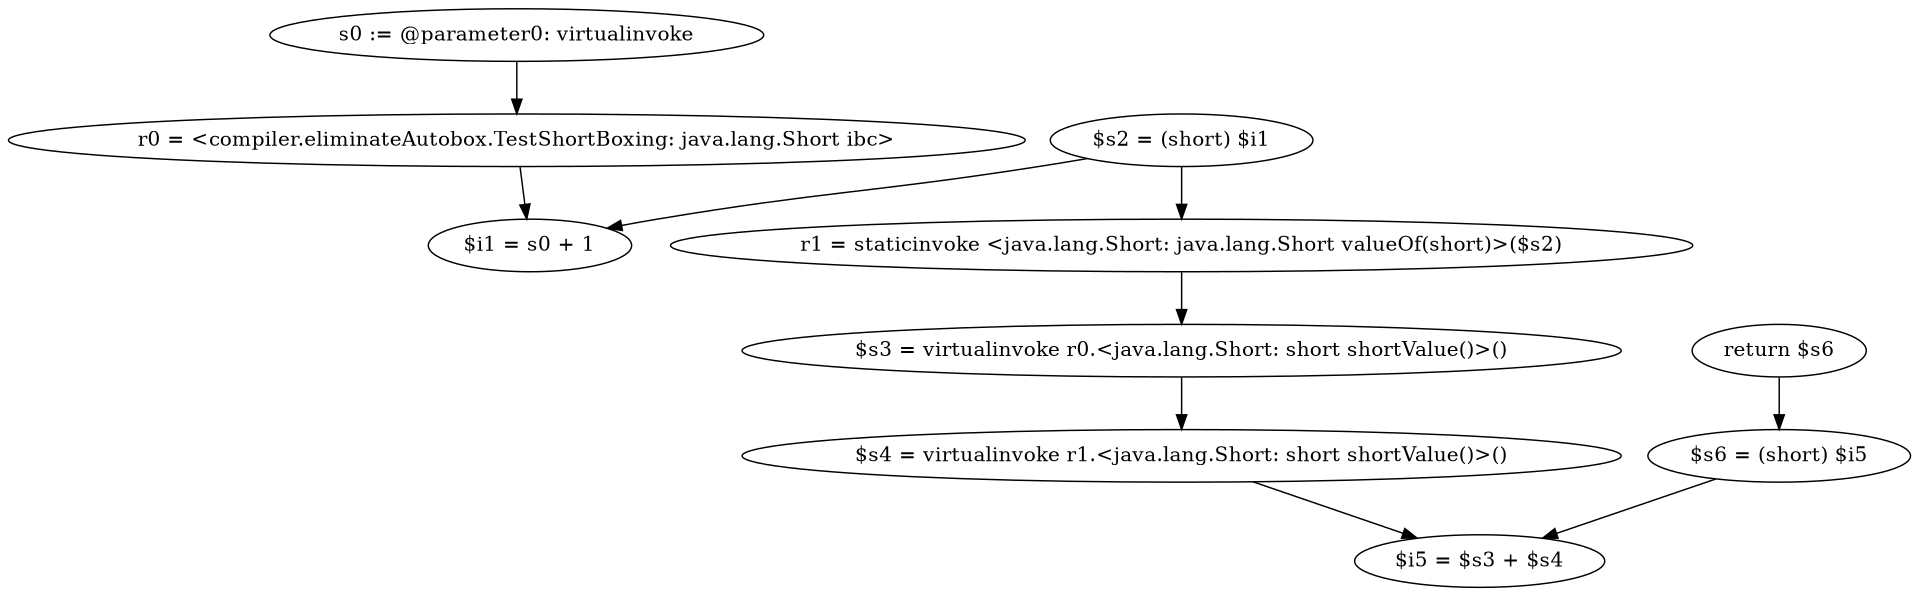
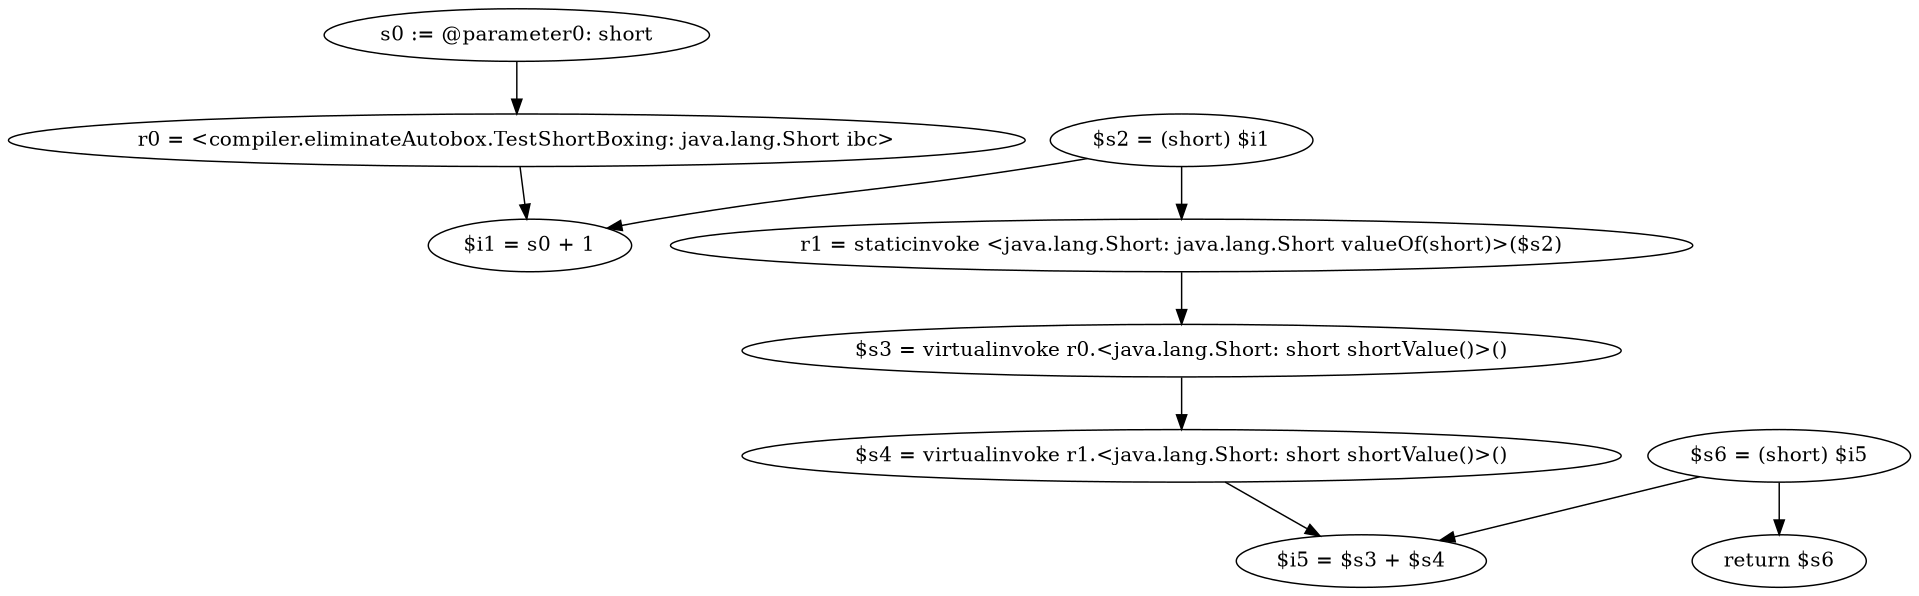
  digraph {
-   "s0 := @parameter0: short" [label="s0 := @parameter0: virtualinvoke"]
+   "s0 := @parameter0: short"
    "r0 = <compiler.eliminateAutobox.TestShortBoxing: java.lang.Short ibc>"
    "$i1 = s0 + 1"
    "$s2 = (short) $i1"
    "r1 = staticinvoke <java.lang.Short: java.lang.Short valueOf(short)>($s2)"
    "$s3 = virtualinvoke r0.<java.lang.Short: short shortValue()>()"
    "$s4 = virtualinvoke r1.<java.lang.Short: short shortValue()>()"
    "$i5 = $s3 + $s4"
    "$s6 = (short) $i5"
    "return $s6"
    "s0 := @parameter0: short" -> "r0 = <compiler.eliminateAutobox.TestShortBoxing: java.lang.Short ibc>"
    "r0 = <compiler.eliminateAutobox.TestShortBoxing: java.lang.Short ibc>" -> "$i1 = s0 + 1"
    "$s2 = (short) $i1" -> "$i1 = s0 + 1"
    "$s2 = (short) $i1" -> "r1 = staticinvoke <java.lang.Short: java.lang.Short valueOf(short)>($s2)"
    "r1 = staticinvoke <java.lang.Short: java.lang.Short valueOf(short)>($s2)" -> "$s3 = virtualinvoke r0.<java.lang.Short: short shortValue()>()"
    "$s3 = virtualinvoke r0.<java.lang.Short: short shortValue()>()" -> "$s4 = virtualinvoke r1.<java.lang.Short: short shortValue()>()"
    "$s4 = virtualinvoke r1.<java.lang.Short: short shortValue()>()" -> "$i5 = $s3 + $s4"
    "$s6 = (short) $i5" -> "$i5 = $s3 + $s4"
-   "return $s6" -> "$s6 = (short) $i5"
+   "$s6 = (short) $i5" -> "return $s6"
  }
